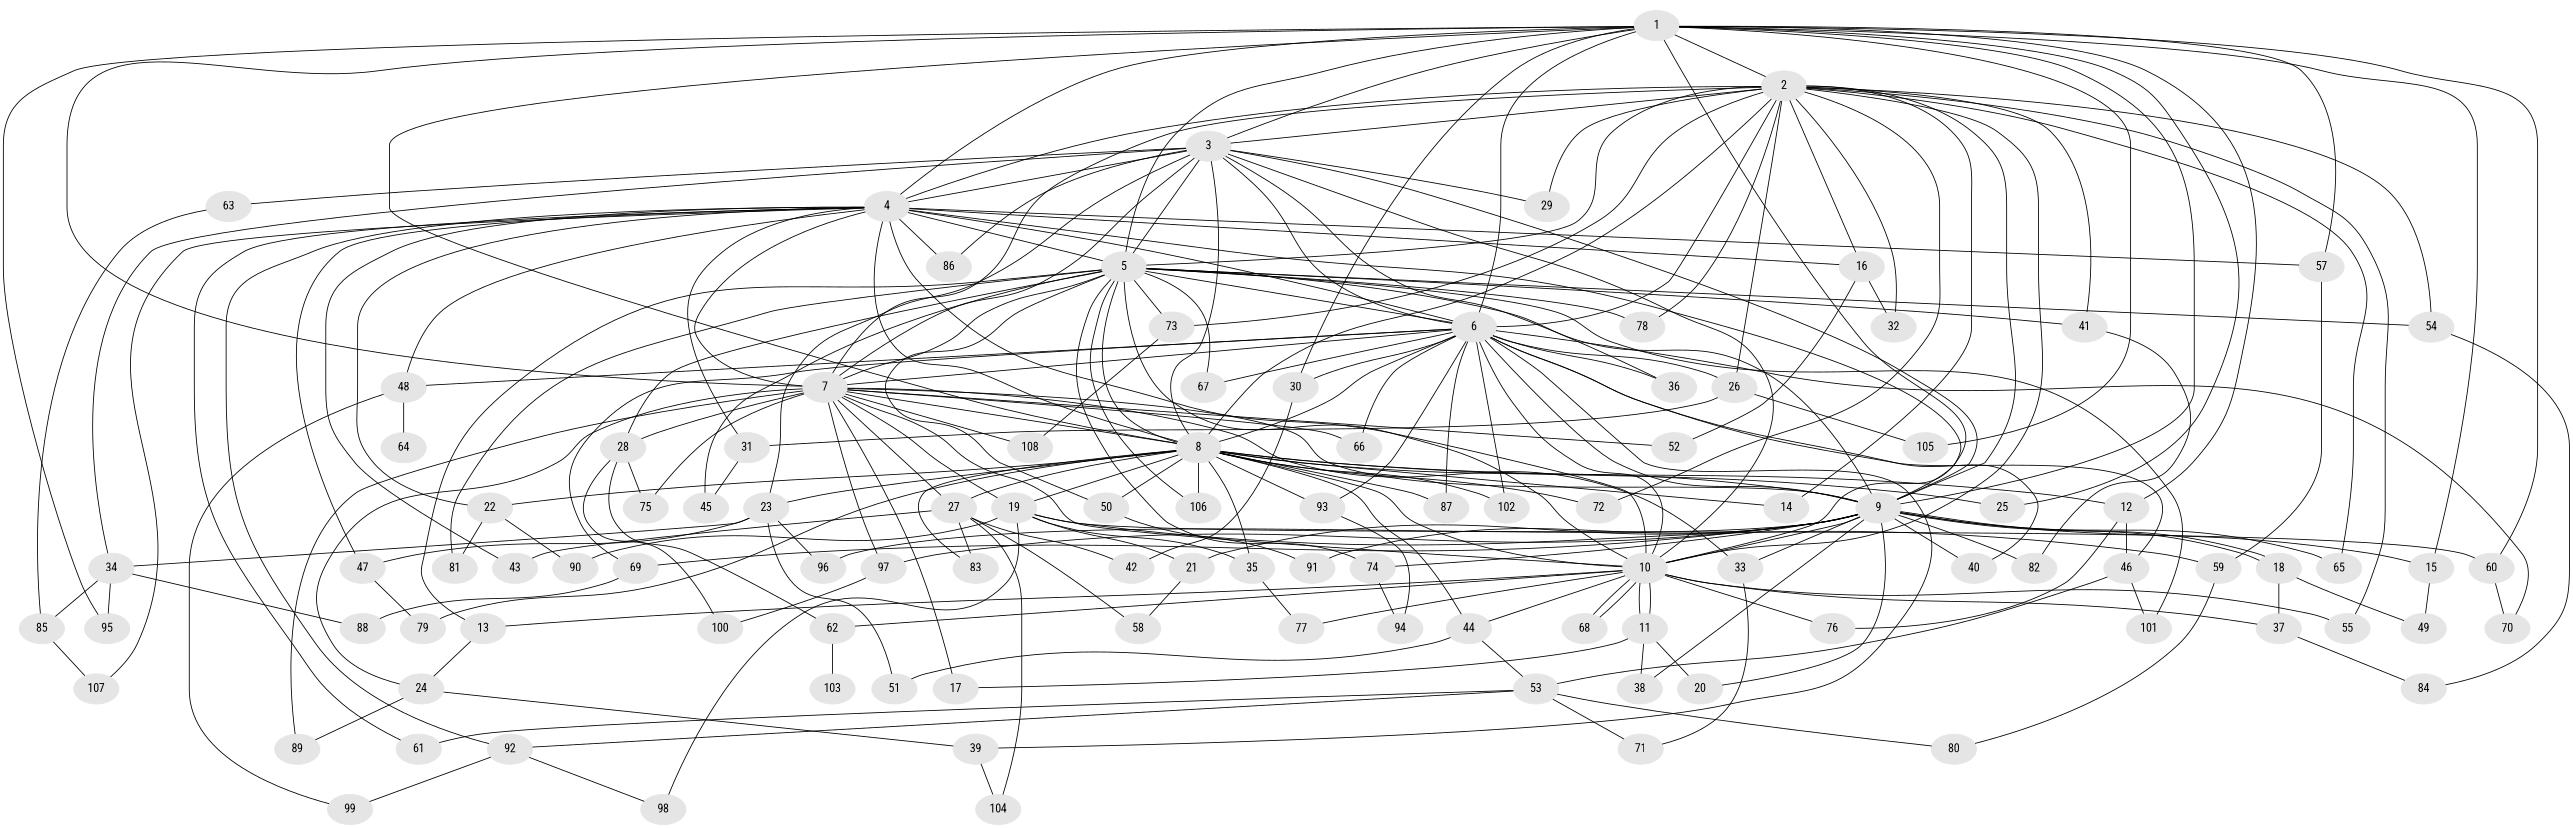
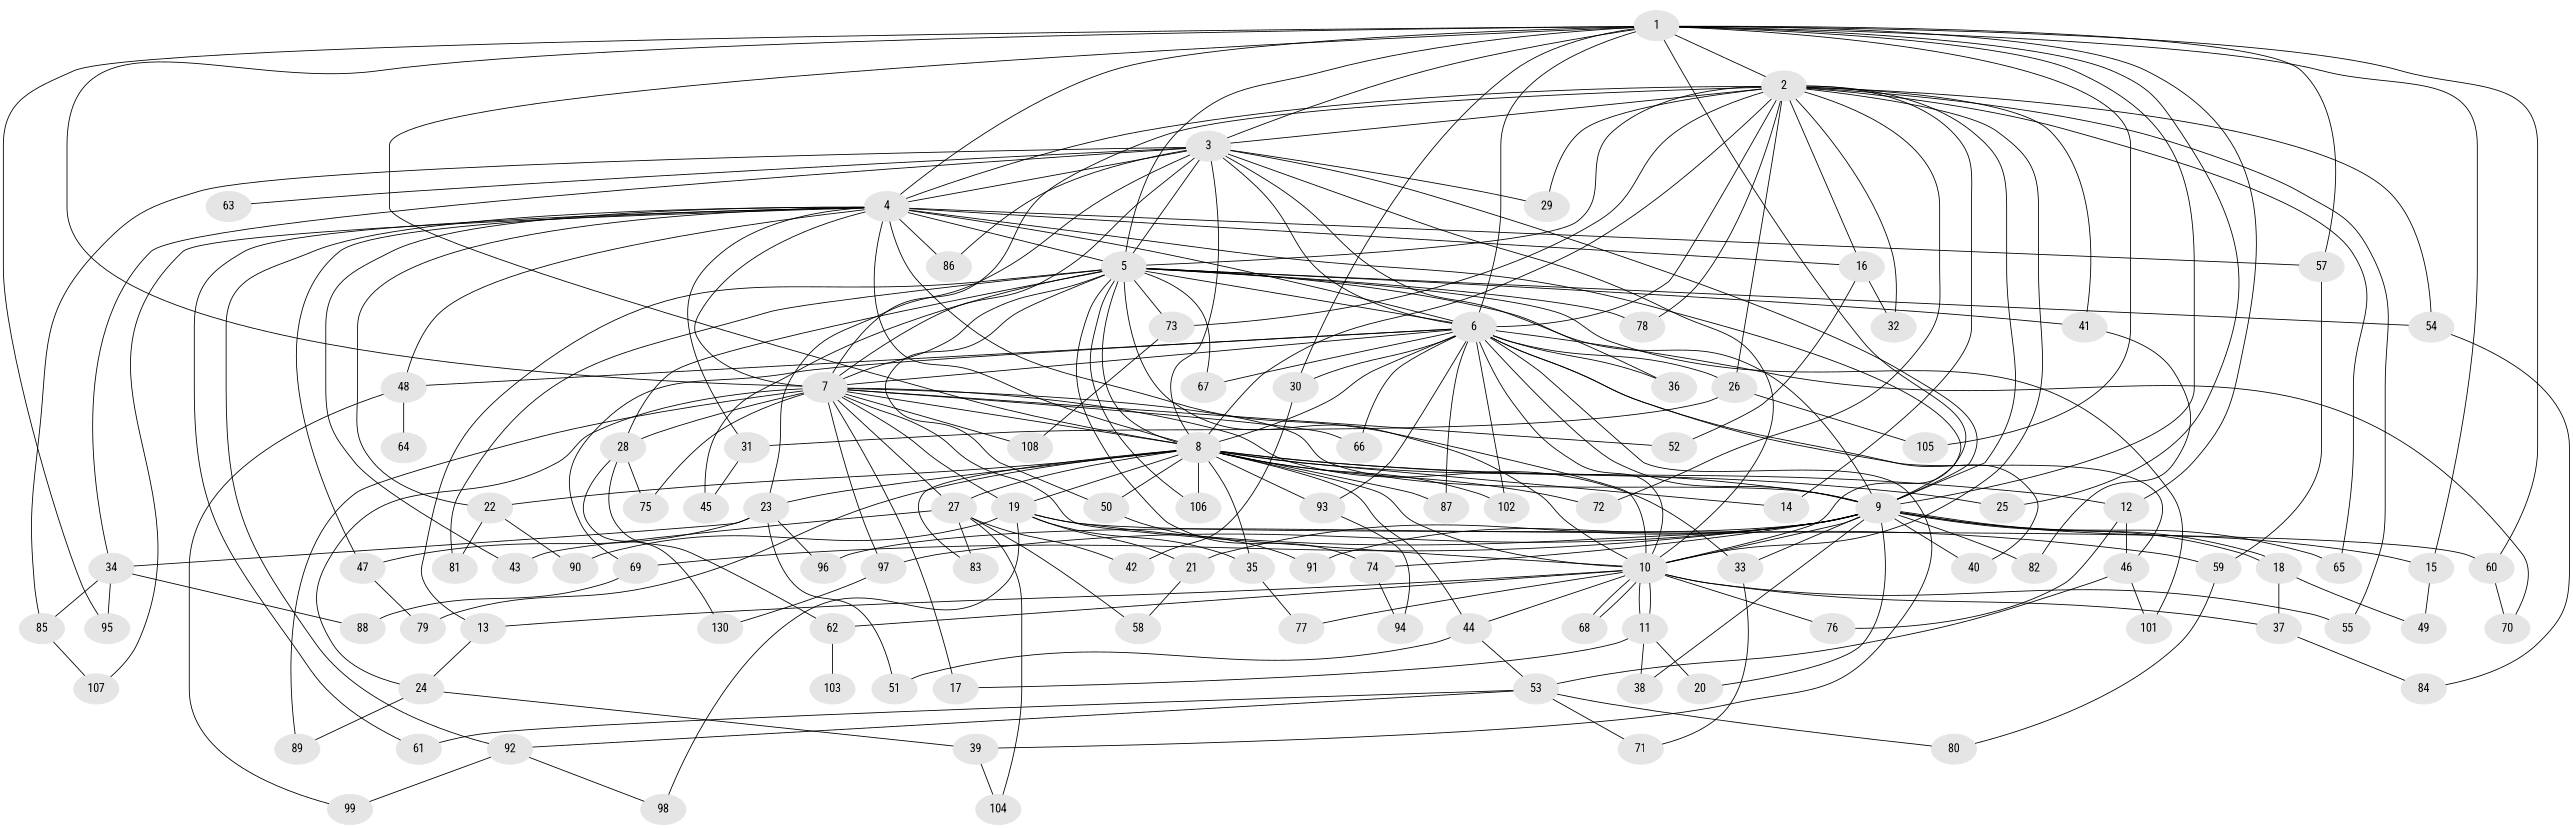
  graph {
    fontname="Roboto Condensed"
    node [color=gray90 fontname="Roboto Condensed" style=filled]
    edge [fontname="Roboto Condensed"]
    1
    2
    3
    4
    5
    6
    7
    8
    9
    10
    12
    15
    25
    30
    57
    60
    95
    105
    14
    16
    26
    29
    32
    41
    54
    55
    65
    72
    73
    78
    23
    34
    36
    63
    85
    86
    22
    31
    43
    47
    48
    61
    92
    107
    13
    28
    45
    50
    67
    74
    81
    101
    106
    39
    40
    46
    66
    69
    70
    87
    93
    102
    17
    19
    24
    27
    33
    52
    75
    89
    97
    108
    35
    44
    79
    83
    18
    20
    21
    38
    82
    91
    96
    11
    37
    62
    68
    76
    77
    49
    42
    59
    84
    51
    88
    90
    64
    99
    98
-   100
+   100 [label=130]
    94
    104
    53
    58
    71
    103
    80
    1 -- 2
    1 -- 3
    1 -- 4
    1 -- 5
    1 -- 6
    1 -- 7
    1 -- 8
    1 -- 9
    1 -- 10
    1 -- 12
    1 -- 15
    1 -- 25
    1 -- 30
    1 -- 57
    1 -- 60
    1 -- 95
    1 -- 105
    2 -- 3
    2 -- 4
    2 -- 5
    2 -- 6
    2 -- 7
    2 -- 8
    2 -- 9
    2 -- 10
    2 -- 14
    2 -- 16
    2 -- 26
    2 -- 29
    2 -- 32
    2 -- 41
    2 -- 54
    2 -- 55
    2 -- 65
    2 -- 72
    2 -- 73
    2 -- 78
    3 -- 4
    3 -- 5
    3 -- 6
    3 -- 7
    3 -- 8
    3 -- 9
    3 -- 10
    3 -- 29
    3 -- 23
    3 -- 34
    3 -- 36
    3 -- 63
-   63 -- 85
+   3 -- 85
    3 -- 86
    4 -- 5
    4 -- 6
    4 -- 7
    4 -- 8
    4 -- 9
    4 -- 10
    4 -- 57
    4 -- 16
    4 -- 86
    4 -- 22
    4 -- 31
    4 -- 43
    4 -- 47
    4 -- 48
    4 -- 61
    4 -- 92
    4 -- 107
    5 -- 6
    5 -- 7
    5 -- 8
    5 -- 9
    5 -- 10
    5 -- 41
    5 -- 54
    5 -- 73
    5 -- 78
    5 -- 13
    5 -- 28
    5 -- 45
    5 -- 50
    5 -- 67
    5 -- 74
    5 -- 81
    5 -- 101
    5 -- 106
    6 -- 7
    6 -- 8
    6 -- 9
    6 -- 10
    6 -- 30
    6 -- 26
    6 -- 36
    6 -- 48
    6 -- 67
    6 -- 39
    6 -- 40
    6 -- 46
    6 -- 66
    6 -- 69
    6 -- 70
    6 -- 87
    6 -- 93
    6 -- 102
    7 -- 8
    7 -- 9
    7 -- 10
    7 -- 28
    7 -- 66
    7 -- 17
    7 -- 19
    7 -- 24
    7 -- 27
    7 -- 33
    7 -- 52
    7 -- 75
    7 -- 89
    7 -- 97
    7 -- 108
    8 -- 9
    8 -- 10
    8 -- 12
    8 -- 25
    8 -- 14
    8 -- 72
    8 -- 23
    8 -- 22
    8 -- 50
    8 -- 106
    8 -- 87
    8 -- 93
    8 -- 102
    8 -- 19
    8 -- 27
    8 -- 35
    8 -- 44
    8 -- 79
    8 -- 83
    9 -- 10
    9 -- 15
    9 -- 65
    9 -- 74
    9 -- 40
    9 -- 69
    9 -- 33
    9 -- 97
    9 -- 18
    9 -- 18
    9 -- 20
    9 -- 21
    9 -- 38
    9 -- 82
    9 -- 91
    9 -- 96
    10 -- 55
    10 -- 13
    10 -- 44
    10 -- 11
    10 -- 11
    10 -- 37
    10 -- 62
    10 -- 68
    10 -- 68
    10 -- 76
    10 -- 77
    12 -- 46
    12 -- 76
    15 -- 49
    30 -- 42
    57 -- 59
    60 -- 70
    16 -- 32
    16 -- 52
    26 -- 105
    26 -- 31
    41 -- 82
    54 -- 84
    73 -- 108
    23 -- 34
    23 -- 47
    23 -- 96
    23 -- 51
    34 -- 95
    34 -- 85
    34 -- 88
    85 -- 107
    22 -- 81
    22 -- 90
    31 -- 45
    47 -- 79
    48 -- 64
    48 -- 99
    92 -- 99
    92 -- 98
    13 -- 24
    28 -- 75
    28 -- 62
    28 -- 100
    50 -- 91
    74 -- 94
    39 -- 104
    46 -- 101
    46 -- 53
    69 -- 88
    93 -- 94
    19 -- 60
    19 -- 35
    19 -- 21
    19 -- 59
    19 -- 90
    19 -- 98
    24 -- 39
    24 -- 89
    27 -- 43
    27 -- 83
    27 -- 42
    27 -- 104
    27 -- 58
    33 -- 71
    97 -- 100
    35 -- 77
    44 -- 51
    44 -- 53
    18 -- 37
    18 -- 49
    21 -- 58
    11 -- 17
    11 -- 20
    11 -- 38
    37 -- 84
    62 -- 103
    59 -- 80
    53 -- 61
    53 -- 92
    53 -- 71
    53 -- 80
  }
